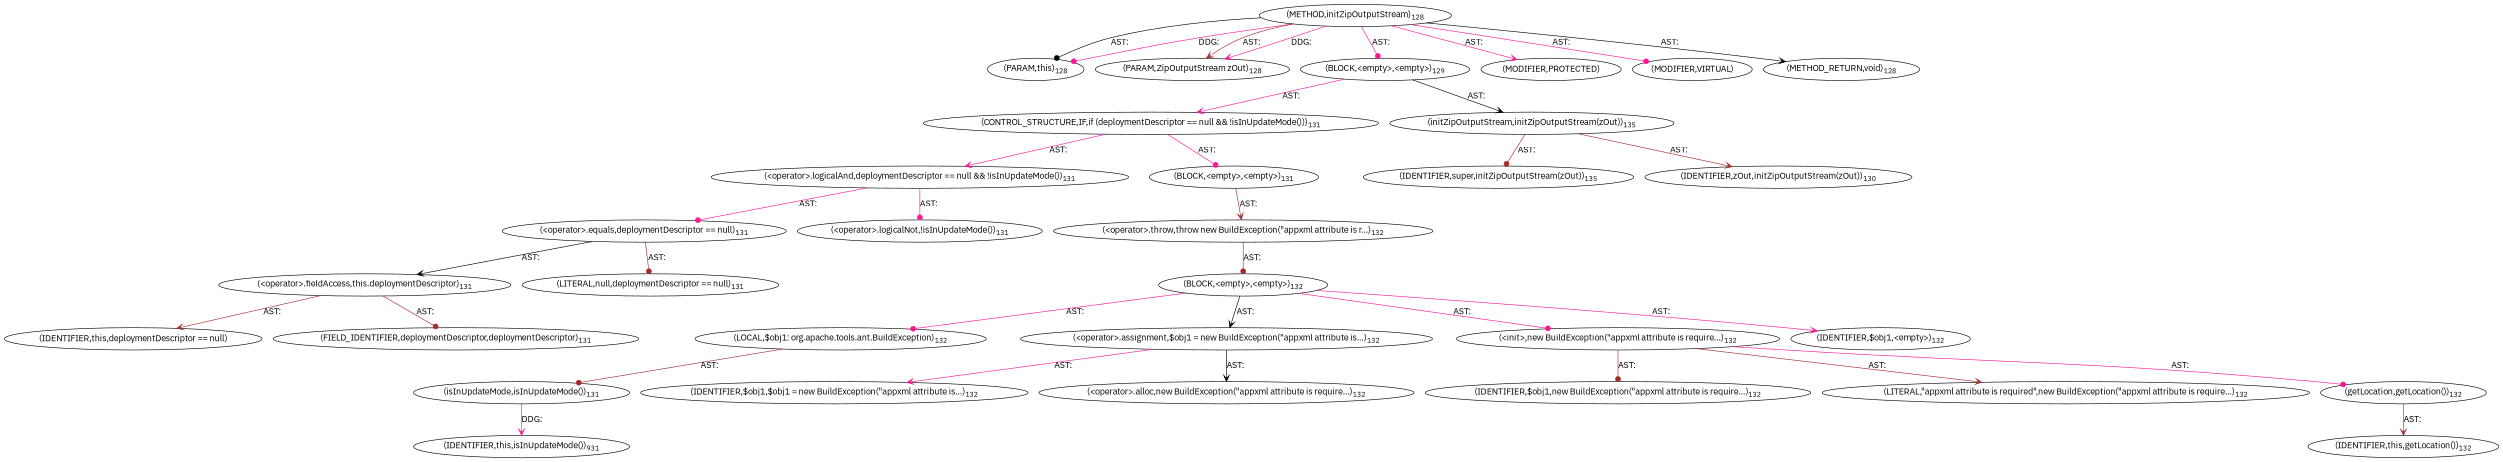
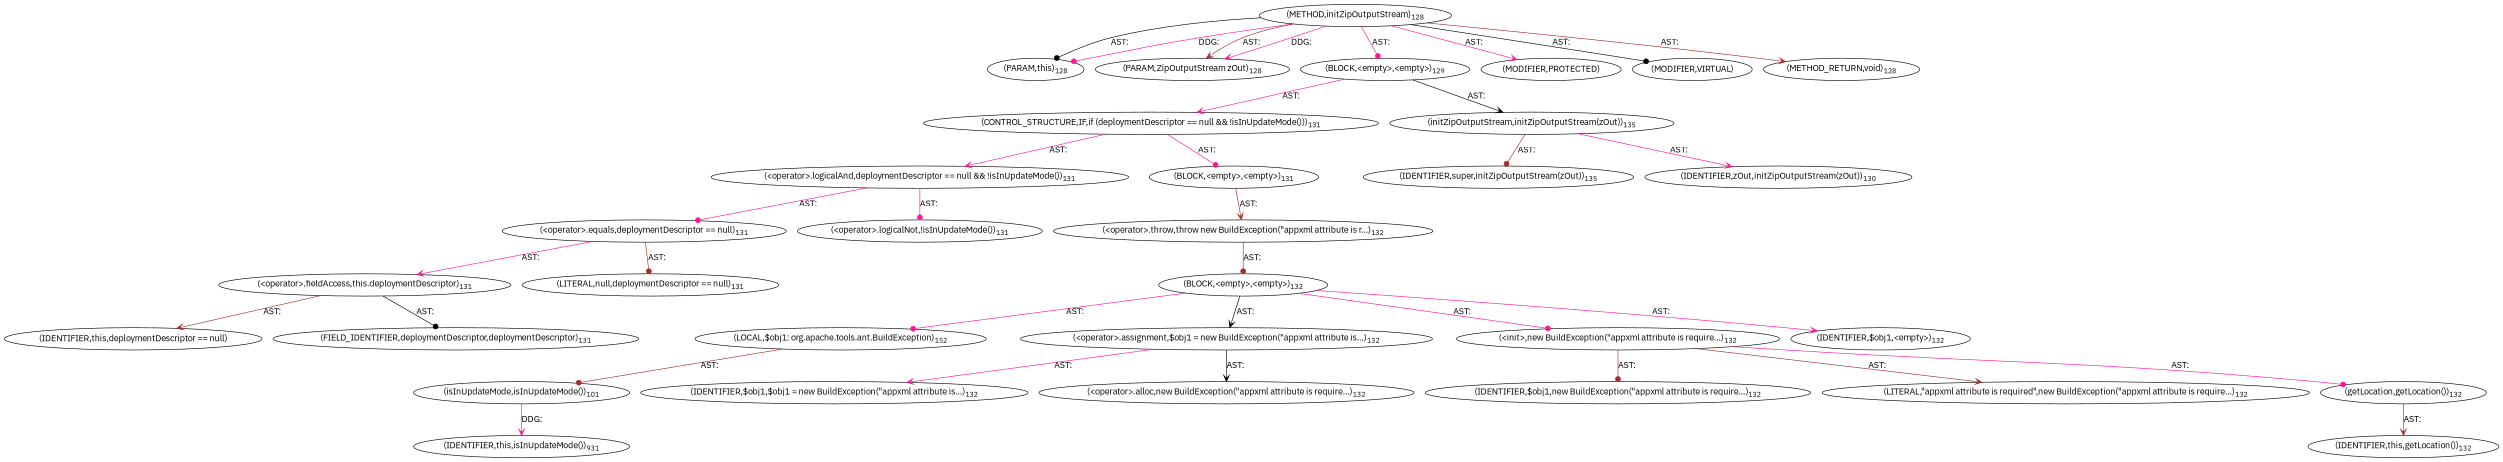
  digraph {
    fontname="IBM Plex Sans"
    node [fontname="IBM Plex Sans"]
    edge [arrowhead=vee color=deeppink fontname="IBM Plex Sans"]
    n1 [label=<(METHOD,initZipOutputStream)<SUB>128</SUB>>]
    n2 [label=<(PARAM,this)<SUB>128</SUB>>]
    n3 [label=<(PARAM,ZipOutputStream zOut)<SUB>128</SUB>>]
    n4 [label=<(BLOCK,&lt;empty&gt;,&lt;empty&gt;)<SUB>129</SUB>>]
    n5 [label=<(MODIFIER,PROTECTED)>]
    n6 [label=<(MODIFIER,VIRTUAL)>]
    n7 [label=<(METHOD_RETURN,void)<SUB>128</SUB>>]
    n8 [label=<(CONTROL_STRUCTURE,IF,if (deploymentDescriptor == null &amp;&amp; !isInUpdateMode()))<SUB>131</SUB>>]
    n9 [label=<(initZipOutputStream,initZipOutputStream(zOut))<SUB>135</SUB>>]
    n10 [label=<(&lt;operator&gt;.logicalAnd,deploymentDescriptor == null &amp;&amp; !isInUpdateMode())<SUB>131</SUB>>]
    n11 [label=<(BLOCK,&lt;empty&gt;,&lt;empty&gt;)<SUB>131</SUB>>]
    n12 [label=<(IDENTIFIER,super,initZipOutputStream(zOut))<SUB>135</SUB>>]
    n13 [label=<(IDENTIFIER,zOut,initZipOutputStream(zOut))<SUB>130</SUB>>]
    n14 [label=<(&lt;operator&gt;.equals,deploymentDescriptor == null)<SUB>131</SUB>>]
    n15 [label=<(&lt;operator&gt;.logicalNot,!isInUpdateMode())<SUB>131</SUB>>]
    n16 [label=<(&lt;operator&gt;.throw,throw new BuildException(&quot;appxml attribute is r...)<SUB>132</SUB>>]
    n17 [label=<(&lt;operator&gt;.fieldAccess,this.deploymentDescriptor)<SUB>131</SUB>>]
    n18 [label=<(LITERAL,null,deploymentDescriptor == null)<SUB>131</SUB>>]
    n19 [label=<(IDENTIFIER,this,deploymentDescriptor == null)>]
    n20 [label=<(FIELD_IDENTIFIER,deploymentDescriptor,deploymentDescriptor)<SUB>131</SUB>>]
-   n21 [label=<(isInUpdateMode,isInUpdateMode())<SUB>131</SUB>>]
+   n21 [label=<(isInUpdateMode,isInUpdateMode())<SUB>101</SUB>>]
    n22 [label=<(IDENTIFIER,this,isInUpdateMode())<SUB>931</SUB>>]
    n23 [label=<(BLOCK,&lt;empty&gt;,&lt;empty&gt;)<SUB>132</SUB>>]
-   n24 [label=<(LOCAL,$obj1: org.apache.tools.ant.BuildException)<SUB>132</SUB>>]
+   n24 [label=<(LOCAL,$obj1: org.apache.tools.ant.BuildException)<SUB>152</SUB>>]
    n25 [label=<(&lt;operator&gt;.assignment,$obj1 = new BuildException(&quot;appxml attribute is...)<SUB>132</SUB>>]
    n26 [label=<(&lt;init&gt;,new BuildException(&quot;appxml attribute is require...)<SUB>132</SUB>>]
    n27 [label=<(IDENTIFIER,$obj1,&lt;empty&gt;)<SUB>132</SUB>>]
    n28 [label=<(IDENTIFIER,$obj1,$obj1 = new BuildException(&quot;appxml attribute is...)<SUB>132</SUB>>]
    n29 [label=<(&lt;operator&gt;.alloc,new BuildException(&quot;appxml attribute is require...)<SUB>132</SUB>>]
    n30 [label=<(IDENTIFIER,$obj1,new BuildException(&quot;appxml attribute is require...)<SUB>132</SUB>>]
    n31 [label=<(LITERAL,&quot;appxml attribute is required&quot;,new BuildException(&quot;appxml attribute is require...)<SUB>132</SUB>>]
    n32 [label=<(getLocation,getLocation())<SUB>132</SUB>>]
    n33 [label=<(IDENTIFIER,this,getLocation())<SUB>132</SUB>>]
    n1 -> n2 [arrowhead=dot color=black label="AST: "]
    n1 -> n2 [arrowhead=dot label="DDG: "]
    n1 -> n3 [color=brown label="AST: "]
    n1 -> n3 [label="DDG: "]
    n1 -> n4 [arrowhead=dot label="AST: "]
    n1 -> n5 [label="AST: "]
-   n1 -> n6 [arrowhead=dot label="AST: "]
-   n1 -> n7 [color=black label="AST: "]
+   n1 -> n6 [arrowhead=dot color=black label="AST: "]
+   n1 -> n7 [color=brown label="AST: "]
    n4 -> n8 [label="AST: "]
    n4 -> n9 [color=black label="AST: "]
    n8 -> n10 [label="AST: "]
    n8 -> n11 [arrowhead=dot label="AST: "]
    n9 -> n12 [arrowhead=dot color=brown label="AST: "]
-   n9 -> n13 [color=brown label="AST: "]
+   n9 -> n13 [label="AST: "]
    n10 -> n14 [arrowhead=dot label="AST: "]
    n10 -> n15 [arrowhead=dot label="AST: "]
    n11 -> n16 [color=brown label="AST: "]
-   n14 -> n17 [color=black label="AST: "]
+   n14 -> n17 [label="AST: "]
    n14 -> n18 [arrowhead=dot color=brown label="AST: "]
    n16 -> n23 [arrowhead=dot color=brown label="AST: "]
    n17 -> n19 [color=brown label="AST: "]
-   n17 -> n20 [arrowhead=dot color=brown label="AST: "]
+   n17 -> n20 [arrowhead=dot color=black label="AST: "]
    n21 -> n22 [label="DDG: "]
    n23 -> n24 [arrowhead=dot label="AST: "]
    n23 -> n25 [color=black label="AST: "]
    n23 -> n26 [arrowhead=dot label="AST: "]
    n23 -> n27 [label="AST: "]
    n24 -> n21 [arrowhead=dot color=brown label="AST: "]
    n25 -> n28 [label="AST: "]
    n25 -> n29 [color=black label="AST: "]
    n26 -> n30 [arrowhead=dot color=brown label="AST: "]
    n26 -> n31 [color=brown label="AST: "]
    n26 -> n32 [arrowhead=dot label="AST: "]
    n32 -> n33 [color=brown label="AST: "]
  }
